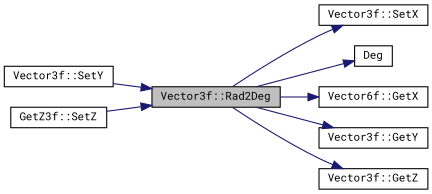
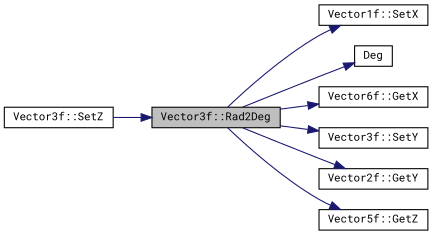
  digraph {
    fontname="Roboto Mono"
    rankdir=LR
    node [color=black fillcolor=white fontname="Roboto Mono" fontsize=10 shape=record style=filled]
    edge [color=midnightblue fontname="Roboto Mono" fontsize=10 labelfontname=Helvetica labelfontsize=10 style=solid]
    n1 [fillcolor=grey75 fontcolor=black height=0.2 label="Vector3f::Rad2Deg" width=0.4]
-   n2 [height=0.2 label="Vector3f::SetX" width=0.4]
+   n2 [height=0.2 label="Vector1f::SetX" width=0.4]
    n3 [height=0.2 label=Deg width=0.4]
    n4 [height=0.2 label="Vector6f::GetX" width=0.4]
    n5 [height=0.2 label="Vector3f::SetY" width=0.4]
-   n6 [height=0.2 label="Vector3f::GetY" width=0.4]
-   n7 [height=0.2 label="Vector3f::GetZ" width=0.4]
-   n8 [height=0.2 label="GetZ3f::SetZ" width=0.4]
+   n6 [height=0.2 label="Vector2f::GetY" width=0.4]
+   n7 [height=0.2 label="Vector5f::GetZ" width=0.4]
+   n8 [height=0.2 label="Vector3f::SetZ" width=0.4]
    n1 -> n2
    n1 -> n3
    n1 -> n4
-   n5 -> n1
+   n1 -> n5
    n1 -> n6
    n1 -> n7
    n8 -> n1
  }
